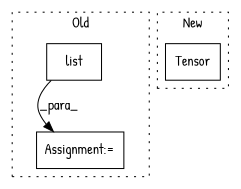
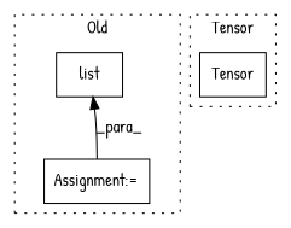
  digraph {
    fontname="Patrick Hand"
    node [a=32 shape=box fontname="Patrick Hand"]
    n1 [l="5,1" label=list s="20421,20459"]
    n2 [a=7 l=1 label="Assignment:=" s=20406]
    n3 [l="7,1" label=Tensor s="20043,20077"]
    subgraph cluster_1 {
      label=Old
      style=dotted
      n1
      n2
    }
    subgraph cluster_2 {
-     label=New
+     label=Tensor
      style=dotted
      n3
    }
-   n1 -> n2 [label=_para_ fontname="Patrick Hand"]
+   n2 -> n1 [label=_para_ fontname="Patrick Hand"]
  }
